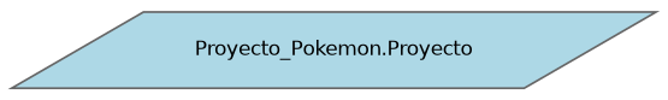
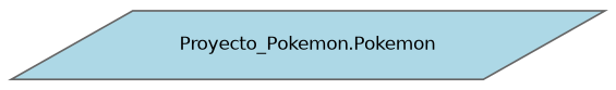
  digraph {
    rankdir=LR
-   n1 [color=grey40 fillcolor=lightblue fontname=Helvetica fontsize=10 height=0.2 label="Proyecto_Pokemon.Proyecto" shape=parallelogram style=filled width=0.4]
+   n1 [color=grey40 fillcolor=lightblue fontname=Helvetica fontsize=10 height=0.2 label="Proyecto_Pokemon.Pokemon" shape=parallelogram style=filled width=0.4]
  }
